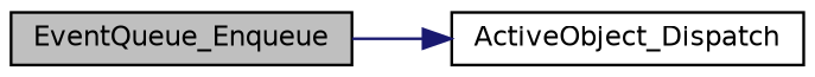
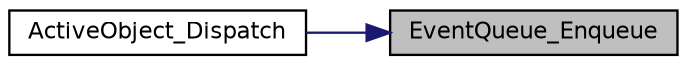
  digraph {
    rankdir=RL
    node [color=black fontname=Helvetica fontsize=10 shape=record style=filled]
    n1 [fillcolor=grey75 fontcolor=black height=0.2 label=EventQueue_Enqueue width=0.4]
    n2 [fillcolor=white height=0.2 label=ActiveObject_Dispatch width=0.4]
-   n2 -> n1 [color=midnightblue dir=back fontname=Helvetica fontsize=10 labelfontname=Helvetica labelfontsize=10 style=solid]
+   n1 -> n2 [color=midnightblue dir=back fontname=Helvetica fontsize=10 labelfontname=Helvetica labelfontsize=10 style=solid]
  }
